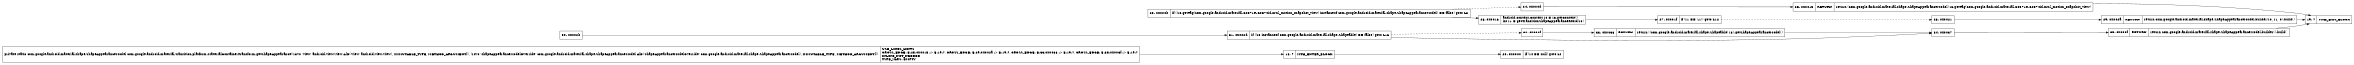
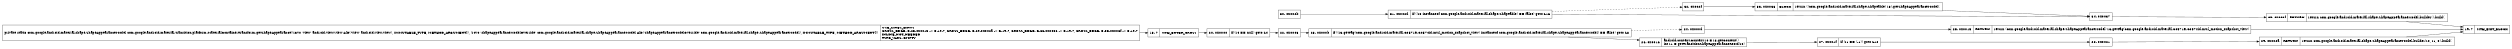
  digraph {
    rankdir=LR
    node [shape=record]
-   n1 [label="{18\:\ ?|MTH_ENTER_BLOCK\l}"]
+   n1 [label="{18\:\ ?|MTH_ENTER_CROSS\l}"]
    n2 [label="{20\:\ 0x0000|if (r4 == null) goto L4\l}"]
+   n3 [label="{22\:\ 0x0003}"]
    n4 [label="{23\:\ 0x000b|if ((r3.getTag(com.google.android.material.C0571R.C0574id.mtrl_motion_snapshot_view) instanceof com.google.android.material.shape.ShapeAppearanceModel) == false) goto L8\l}"]
    n5 [label="{19\:\ ?|MTH_EXIT_BLOCK\l}"]
    n6 [label="{24\:\ 0x000d}"]
    n7 [label="{26\:\ 0x0016|android.content.Context r0 = r3.getContext()\lint r1 = getTransitionShapeAppearanceResId(r0)\l}"]
    n8 [label="{25\:\ 0x0015|RETURN\l|return (com.google.android.material.shape.ShapeAppearanceModel) r3.getTag(com.google.android.material.C0571R.C0574id.mtrl_motion_snapshot_view)\l}"]
    n9 [label="{27\:\ 0x001f|if (r1 == (\-1)) goto L12\l}"]
    n10 [label="{28\:\ 0x0021}"]
    n11 [label="{29\:\ 0x002a|RETURN\l|return com.google.android.material.shape.ShapeAppearanceModel.builder(r0, r1, 0).build()\l}"]
    n12 [label="{30\:\ 0x002b}"]
    n13 [label="{31\:\ 0x002d|if ((r3 instanceof com.google.android.material.shape.Shapeable) == false) goto L16\l}"]
    n14 [label="{32\:\ 0x002f}"]
    n15 [label="{34\:\ 0x0037}"]
-   n16 [label="{33\:\ 0x0036|RETURN\l|return ((com.google.android.material.shape.Shapeable) r3).getShapeAppearanceModel()\l}"]
+   n16 [label="{33\:\ 0x0036|BLOCK\l|return ((com.google.android.material.shape.Shapeable) r3).getShapeAppearanceModel()\l}"]
    n17 [label="{35\:\ 0x003f|RETURN\l|return com.google.android.material.shape.ShapeAppearanceModel.builder().build()\l}"]
    n18 [label="{private static com.google.android.material.shape.ShapeAppearanceModel com.google.android.material.transition.platform.MaterialContainerTransform.getShapeAppearance((r3v0 'view' android.view.View A[D('view' android.view.View), IMMUTABLE_TYPE, METHOD_ARGUMENT]), (r4v0 'shapeAppearanceModelOverride' com.google.android.material.shape.ShapeAppearanceModel A[D('shapeAppearanceModelOverride' com.google.android.material.shape.ShapeAppearanceModel), IMMUTABLE_TYPE, METHOD_ARGUMENT]))  | USE_LINES_HINTS\lCROSS_EDGE: B:25:0x0015 \-\> B:19:?, CROSS_EDGE: B:29:0x002a \-\> B:19:?, CROSS_EDGE: B:33:0x0036 \-\> B:19:?, CROSS_EDGE: B:35:0x003f \-\> B:19:?\lINLINE_NOT_NEEDED\lTYPE_VARS: EMPTY\l}"]
    n1 -> n2
+   n2 -> n3
+   n3 -> n4
    n4 -> n6 [style=dashed]
    n4 -> n7
    n6 -> n8
    n7 -> n9
    n8 -> n5
-   n9 -> n10 [style=dashed]
+   n9 -> n10 [style=solid]
    n10 -> n11
    n11 -> n5
    n12 -> n13
    n13 -> n14 [style=dashed]
    n13 -> n15
    n14 -> n16
    n15 -> n17
    n16 -> n15
    n17 -> n5
    n18 -> n1
  }
